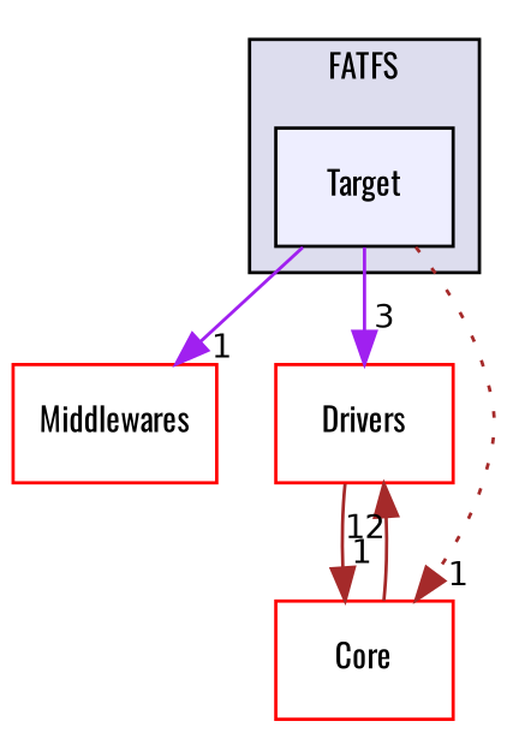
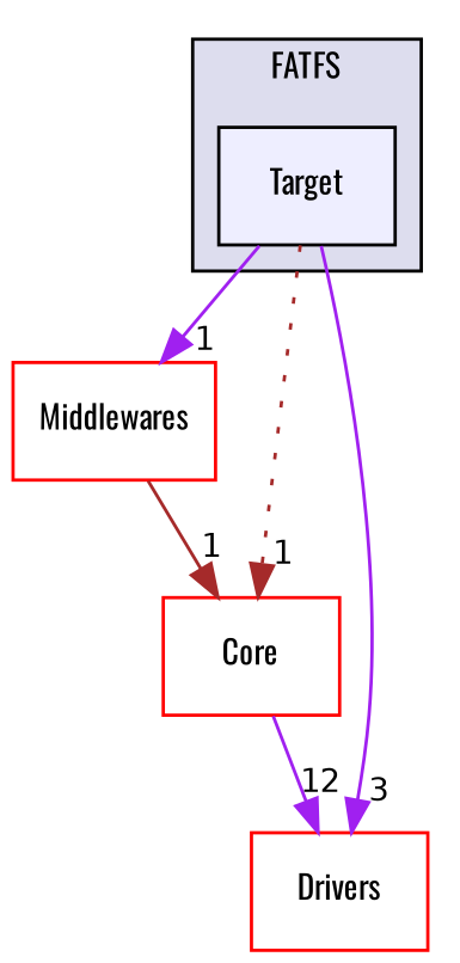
  digraph {
    compound=true
    fontname=Oswald
    node [fillcolor=white fontname=Oswald fontsize=10 shape=box style=filled color=red]
    edge [color=brown fontname=Oswald headlabel=1 labeldistance=1.5 labelfontname=Helvetica labelfontsize=10 style=solid]
    n1 [fillcolor="#eeeeff" label=Target pencolor=black color=""]
    n2 [label=Middlewares]
    n3 [label=Drivers]
    n4 [label=Core]
    subgraph cluster_1 {
      bgcolor="#ddddee"
      fontsize=10
      label=FATFS
      pencolor=black
      n1
    }
    n1 -> n2 [color=purple]
    n1 -> n3 [color=purple headlabel=3]
    n1 -> n4 [style=dotted]
-   n3 -> n4
-   n4 -> n3 [headlabel=12]
+   n2 -> n4
+   n4 -> n3 [color=purple headlabel=12]
  }
